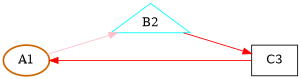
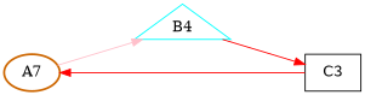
  digraph {
    mindist=1.0
    nodesep=0.6
    rankdir=LR
    ranksep=1.0
    root=Demo
    node [beamproc=beamA bpentry=false bpexit=false cpu=0 fillcolor=white patentry=false patexit=false pattern=patternA style=filled toffs=0]
    edge [color=red type=defdst]
-   A1 [beamin=0 bpcstart=0 bpid=0 color=darkorange3 evtno=0 fid=1 flags="0x00802002" gid=33 par="0x040a0f9c00000000" patentry=true penwidth=2 reqnobeam=0 shape=oval sid=0 tef=2068673551 type=tmsg vacc=0]
-   B2 [color=cyan flags="0x0000800e" patexit=true shape=triangle startoffs=500 thread="0x1" type=startthread]
+   A1 [beamin=0 bpcstart=0 bpid=0 color=darkorange3 evtno=0 fid=1 flags="0x00802002" gid=33 par="0x040a0f9c00000000" patentry=true penwidth=2 reqnobeam=0 shape=oval sid=0 tef=2068673551 type=tmsg vacc=0 label=A7]
+   B2 [color=cyan flags="0x0000800e" patexit=true shape=triangle startoffs=500 thread="0x1" type=startthread label=B4]
    C3 [color=black flags="0x00100007" qhi=false qil=false qlo=true shape=rectangle tperiod=2000 type=block toffs=""]
    A1 -> B2 [color=pink type=dynpar1]
    B2 -> C3
    C3 -> A1
  }
